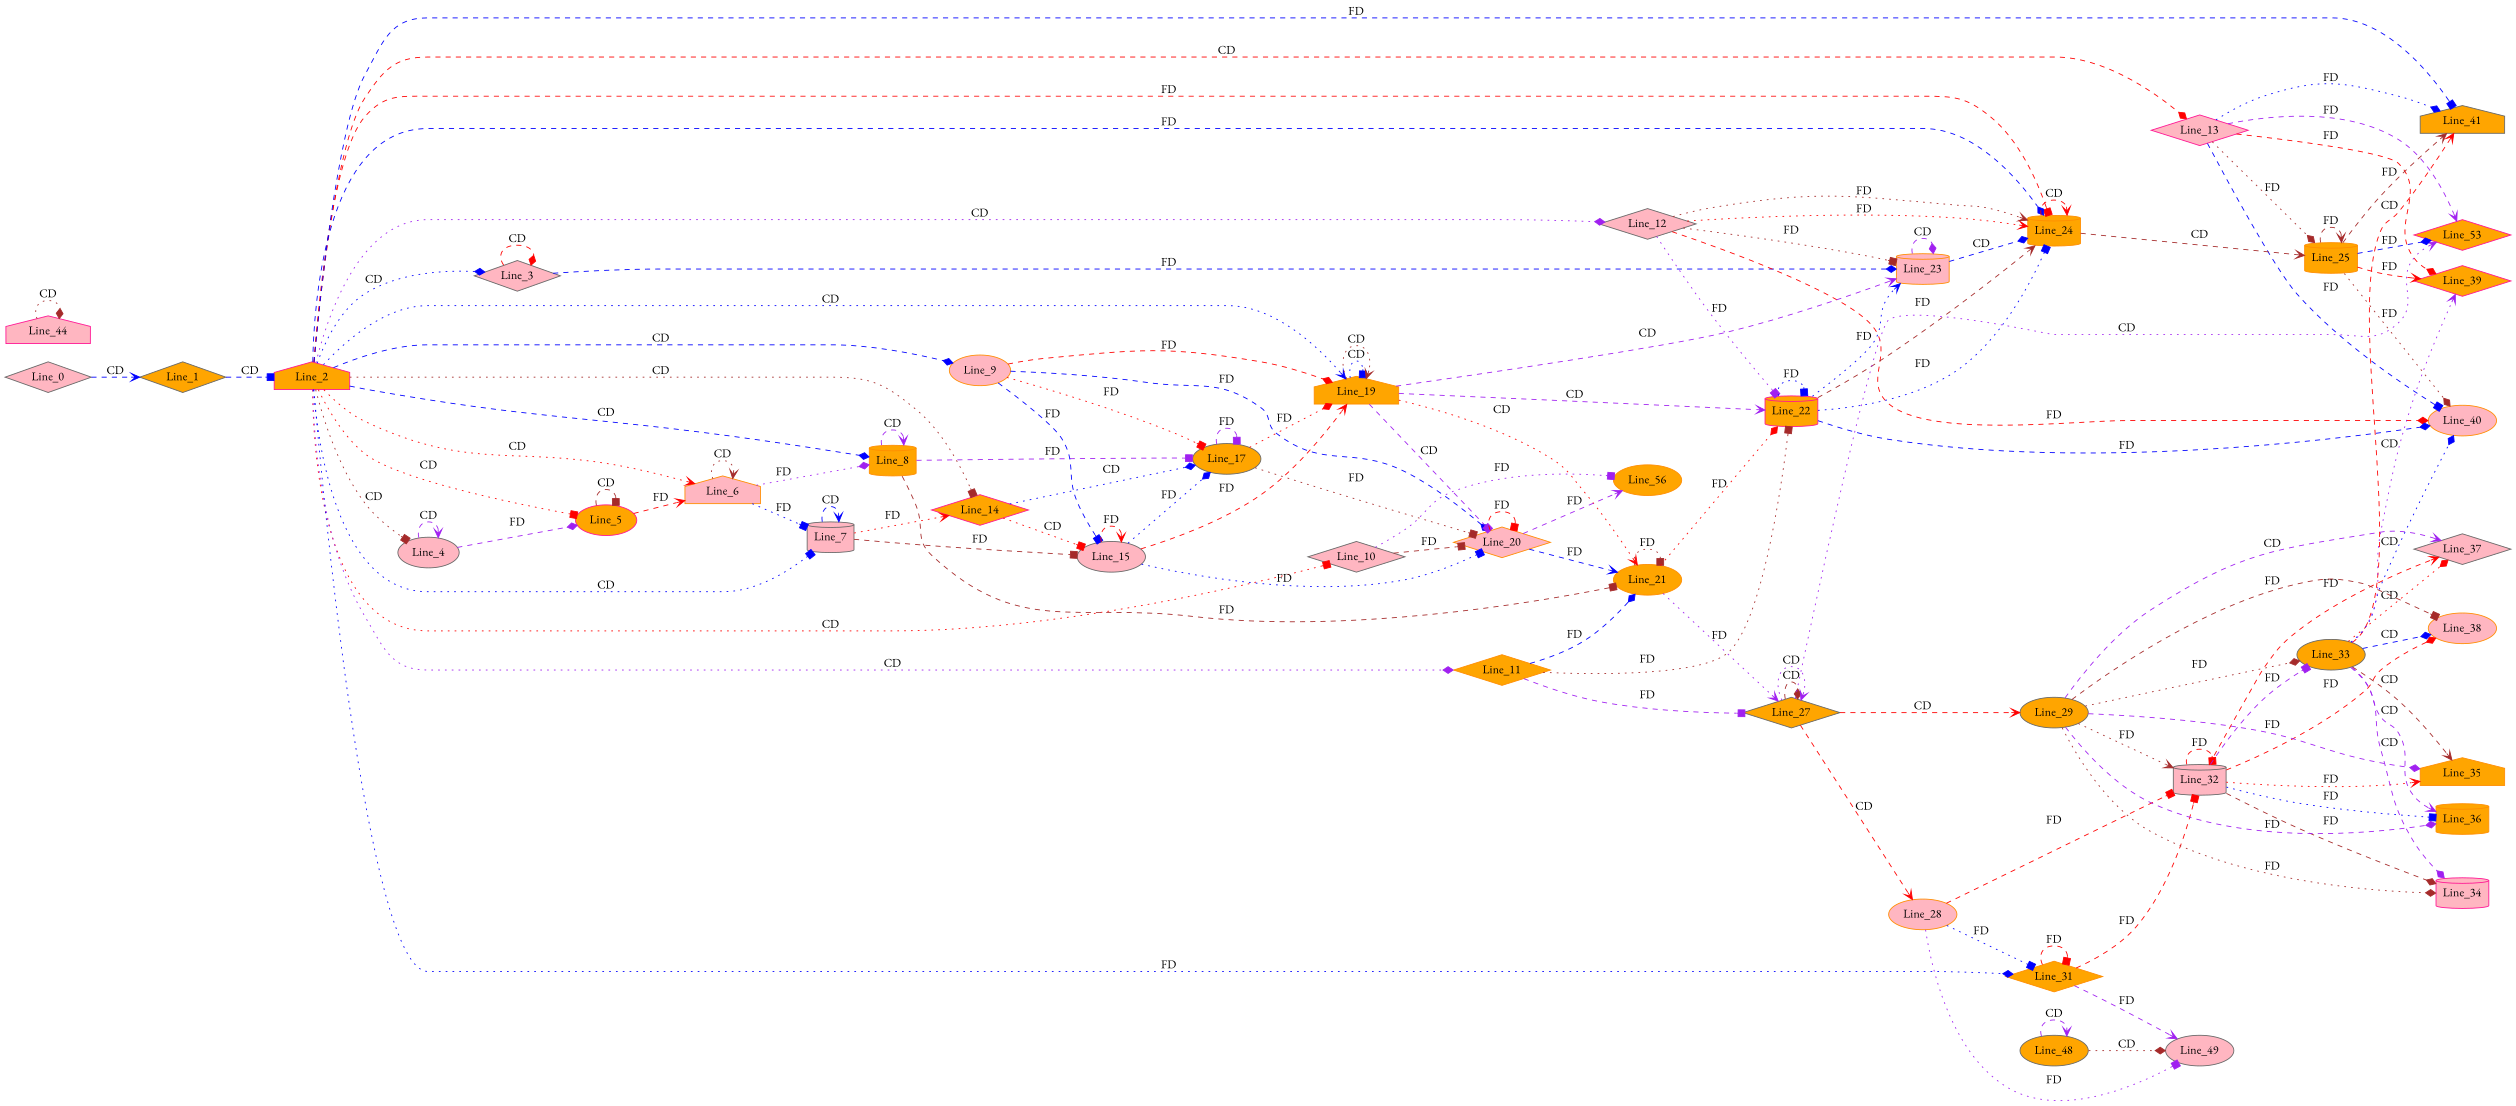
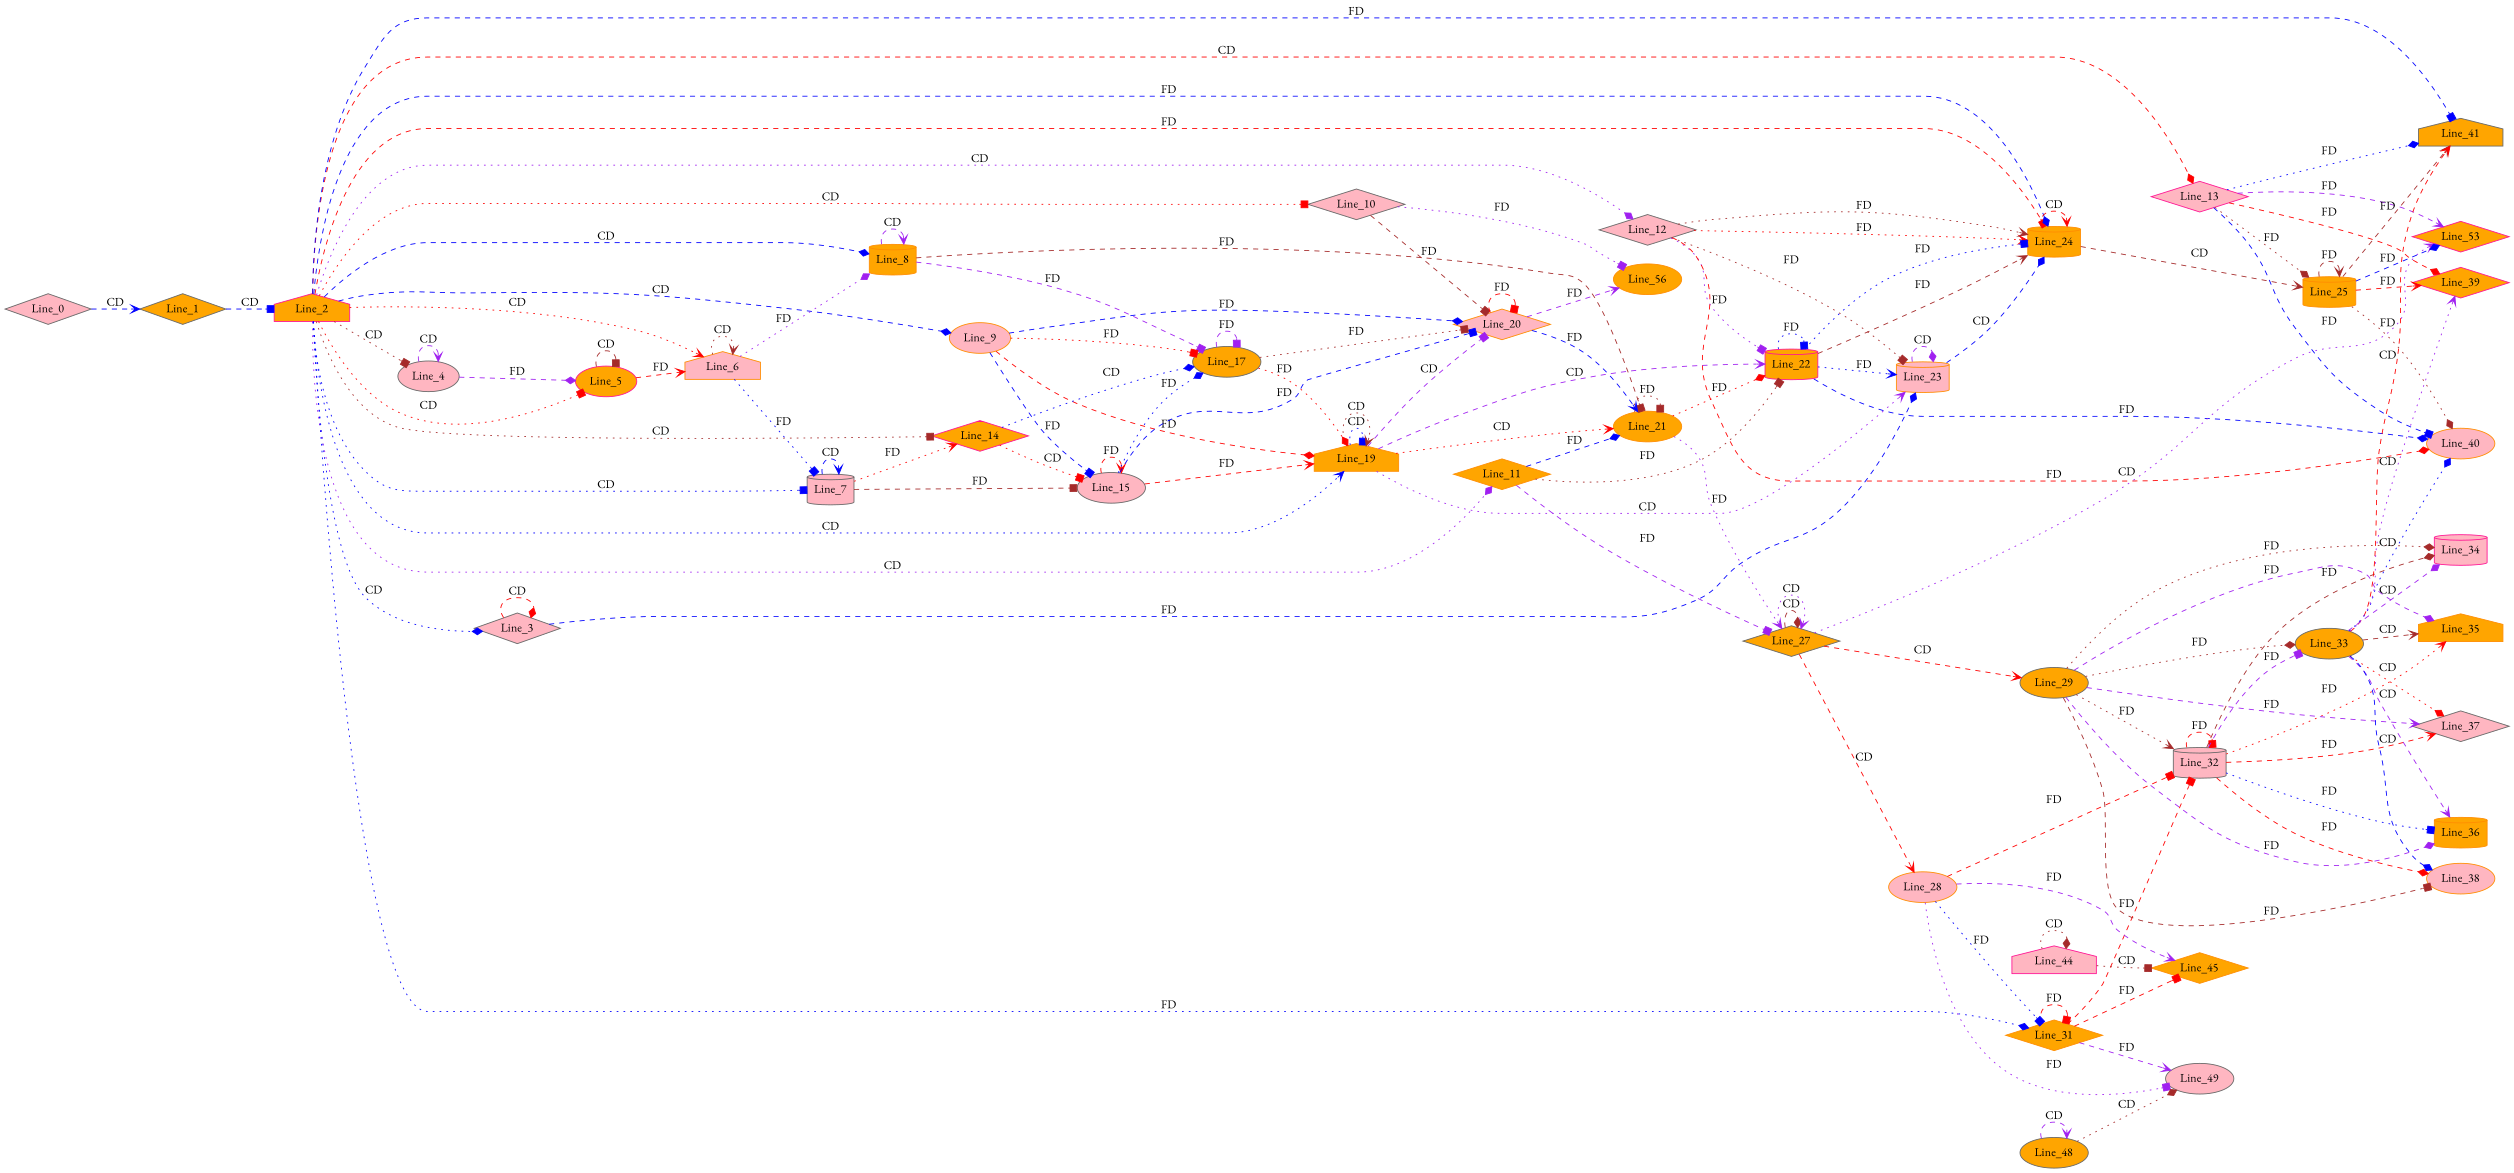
  digraph {
    fontname="EB Garamond"
    rankdir=LR
    node [color=darkorange fillcolor=orange fontname="EB Garamond" shape=diamond style=filled]
    edge [arrowhead=vee color=red fontname="EB Garamond" style=dashed]
    Line_0 [color=gray40 fillcolor=lightpink]
    Line_1 [color=gray40]
    Line_2 [color=deeppink shape=house]
    Line_3 [color=gray40 fillcolor=lightpink]
    Line_4 [color=gray40 fillcolor=lightpink shape=ellipse]
    Line_5 [color=deeppink shape=ellipse]
    Line_6 [fillcolor=lightpink shape=house]
    Line_7 [color=gray40 fillcolor=lightpink shape=cylinder]
    Line_8 [shape=cylinder]
    Line_9 [fillcolor=lightpink shape=ellipse]
    Line_10 [color=gray40 fillcolor=lightpink]
    Line_11
    Line_12 [color=gray40 fillcolor=lightpink]
    Line_13 [color=deeppink fillcolor=lightpink]
    Line_14 [color=deeppink]
    Line_19 [shape=house]
    Line_24 [shape=cylinder]
    Line_31
    Line_41 [color=gray40 shape=house]
    Line_23 [fillcolor=lightpink shape=cylinder]
    Line_15 [color=gray40 fillcolor=lightpink shape=ellipse]
    Line_17 [color=gray40 shape=ellipse]
    Line_21 [shape=ellipse]
    Line_20 [fillcolor=lightpink]
    Line_56 [shape=ellipse]
    Line_22 [color=deeppink shape=cylinder]
    Line_27 [color=gray40]
    Line_40 [fillcolor=lightpink shape=ellipse]
    Line_25 [shape=cylinder]
    Line_39 [color=deeppink]
    Line_53 [color=deeppink]
    Line_32 [color=gray40 fillcolor=lightpink shape=cylinder]
+   Line_45
    Line_49 [color=gray40 fillcolor=lightpink shape=ellipse]
    Line_28 [fillcolor=lightpink shape=ellipse]
    Line_29 [color=gray40 shape=ellipse]
    Line_33 [color=gray40 shape=ellipse]
    Line_34 [color=deeppink fillcolor=lightpink shape=cylinder]
    Line_35 [shape=house]
    Line_36 [shape=cylinder]
    Line_37 [color=gray40 fillcolor=lightpink]
    Line_38 [fillcolor=lightpink shape=ellipse]
    Line_44 [color=deeppink fillcolor=lightpink shape=house]
    Line_48 [color=gray40 shape=ellipse]
    Line_0 -> Line_1 [color=blue label=CD]
    Line_1 -> Line_2 [arrowhead=box color=blue label=CD]
    Line_2 -> Line_3 [arrowhead=diamond color=blue label=CD style=dotted]
    Line_2 -> Line_4 [arrowhead=box color=brown label=CD style=dotted]
    Line_2 -> Line_5 [arrowhead=box label=CD style=dotted]
    Line_2 -> Line_6 [label=CD style=dotted]
    Line_2 -> Line_7 [arrowhead=box color=blue label=CD style=dotted]
    Line_2 -> Line_8 [arrowhead=diamond color=blue label=CD]
    Line_2 -> Line_9 [arrowhead=diamond color=blue label=CD]
    Line_2 -> Line_10 [arrowhead=box label=CD style=dotted]
    Line_2 -> Line_11 [arrowhead=diamond color=purple label=CD style=dotted]
    Line_2 -> Line_12 [arrowhead=diamond color=purple label=CD style=dotted]
    Line_2 -> Line_13 [arrowhead=diamond label=CD]
    Line_2 -> Line_14 [arrowhead=box color=brown label=CD style=dotted]
    Line_2 -> Line_19 [color=blue label=CD style=dotted]
    Line_2 -> Line_24 [arrowhead=box label=FD]
    Line_2 -> Line_24 [arrowhead=diamond color=blue label=FD]
    Line_2 -> Line_31 [arrowhead=diamond color=blue label=FD style=dotted]
    Line_2 -> Line_41 [arrowhead=box color=blue label=FD]
    Line_3 -> Line_3 [arrowhead=diamond label=CD]
    Line_3 -> Line_23 [arrowhead=diamond color=blue label=FD]
    Line_4 -> Line_4 [color=purple label=CD]
    Line_4 -> Line_5 [arrowhead=diamond color=purple label=FD]
    Line_5 -> Line_5 [arrowhead=box color=brown label=CD]
    Line_5 -> Line_6 [label=FD]
    Line_6 -> Line_6 [color=brown label=CD style=dotted]
    Line_6 -> Line_7 [arrowhead=box color=blue label=FD style=dotted]
    Line_6 -> Line_8 [arrowhead=diamond color=purple label=FD style=dotted]
    Line_7 -> Line_7 [color=blue label=CD]
    Line_7 -> Line_14 [label=FD style=dotted]
    Line_7 -> Line_15 [arrowhead=box color=brown label=FD]
    Line_8 -> Line_8 [color=purple label=CD]
    Line_8 -> Line_17 [arrowhead=box color=purple label=FD]
    Line_8 -> Line_21 [arrowhead=box color=brown label=FD]
    Line_9 -> Line_19 [arrowhead=diamond label=FD]
    Line_9 -> Line_15 [arrowhead=box color=blue label=FD]
    Line_9 -> Line_17 [arrowhead=box label=FD style=dotted]
    Line_9 -> Line_20 [arrowhead=diamond color=blue label=FD]
    Line_10 -> Line_20 [arrowhead=box color=brown label=FD]
    Line_10 -> Line_56 [arrowhead=box color=purple label=FD style=dotted]
    Line_11 -> Line_21 [arrowhead=diamond color=blue label=FD]
    Line_11 -> Line_22 [arrowhead=box color=brown label=FD style=dotted]
    Line_11 -> Line_27 [arrowhead=box color=purple label=FD]
    Line_12 -> Line_24 [label=FD style=dotted]
    Line_12 -> Line_24 [color=brown label=FD style=dotted]
    Line_12 -> Line_23 [arrowhead=box color=brown label=FD style=dotted]
    Line_12 -> Line_22 [arrowhead=box color=purple label=FD style=dotted]
    Line_12 -> Line_40 [arrowhead=diamond label=FD]
    Line_13 -> Line_41 [arrowhead=diamond color=blue label=FD style=dotted]
    Line_13 -> Line_40 [arrowhead=box color=blue label=FD]
    Line_13 -> Line_25 [arrowhead=diamond color=brown label=FD style=dotted]
    Line_13 -> Line_39 [arrowhead=diamond label=FD]
    Line_13 -> Line_53 [color=purple label=FD]
    Line_14 -> Line_15 [arrowhead=box label=CD style=dotted]
    Line_14 -> Line_17 [arrowhead=diamond color=blue label=CD style=dotted]
    Line_19 -> Line_19 [arrowhead=box color=blue label=CD style=dotted]
    Line_19 -> Line_19 [color=brown label=CD style=dotted]
-   Line_19 -> Line_23 [color=purple label=CD]
+   Line_19 -> Line_23 [color=purple label=CD style=dotted]
    Line_19 -> Line_21 [label=CD style=dotted]
    Line_19 -> Line_20 [arrowhead=box color=purple label=CD]
    Line_19 -> Line_22 [color=purple label=CD]
    Line_24 -> Line_24 [label=CD]
    Line_24 -> Line_25 [color=brown label=CD]
    Line_31 -> Line_31 [arrowhead=box label=FD]
    Line_31 -> Line_32 [arrowhead=box label=FD]
+   Line_31 -> Line_45 [arrowhead=box label=FD]
    Line_31 -> Line_49 [color=purple label=FD]
    Line_23 -> Line_24 [arrowhead=diamond color=blue label=CD]
    Line_23 -> Line_23 [arrowhead=diamond color=purple label=CD]
    Line_15 -> Line_19 [label=FD]
    Line_15 -> Line_15 [label=FD]
    Line_15 -> Line_17 [arrowhead=diamond color=blue label=FD style=dotted]
-   Line_15 -> Line_20 [arrowhead=box color=blue label=FD style=dotted]
+   Line_15 -> Line_20 [arrowhead=box color=blue label=FD]
    Line_17 -> Line_19 [arrowhead=diamond label=FD style=dotted]
    Line_17 -> Line_17 [arrowhead=box color=purple label=FD]
    Line_17 -> Line_20 [arrowhead=box color=brown label=FD style=dotted]
    Line_21 -> Line_21 [arrowhead=box color=brown label=FD style=dotted]
    Line_21 -> Line_22 [arrowhead=diamond label=FD style=dotted]
    Line_21 -> Line_27 [color=purple label=FD style=dotted]
    Line_20 -> Line_21 [color=blue label=FD]
    Line_20 -> Line_20 [arrowhead=box label=FD]
    Line_20 -> Line_56 [color=purple label=FD]
    Line_22 -> Line_24 [color=brown label=FD]
    Line_22 -> Line_24 [arrowhead=box color=blue label=FD style=dotted]
    Line_22 -> Line_23 [color=blue label=FD style=dotted]
    Line_22 -> Line_22 [arrowhead=box color=blue label=FD style=dotted]
    Line_22 -> Line_40 [arrowhead=diamond color=blue label=FD]
    Line_27 -> Line_27 [arrowhead=diamond color=brown label=CD]
    Line_27 -> Line_27 [color=purple label=CD style=dotted]
    Line_27 -> Line_53 [color=purple label=CD style=dotted]
    Line_27 -> Line_28 [label=CD]
    Line_27 -> Line_29 [label=CD]
    Line_25 -> Line_41 [color=brown label=FD]
    Line_25 -> Line_40 [arrowhead=diamond color=brown label=FD style=dotted]
    Line_25 -> Line_25 [color=brown label=FD]
    Line_25 -> Line_39 [label=FD]
    Line_25 -> Line_53 [arrowhead=diamond color=blue label=FD]
    Line_32 -> Line_32 [arrowhead=box label=FD]
    Line_32 -> Line_33 [arrowhead=box color=purple label=FD]
    Line_32 -> Line_34 [arrowhead=diamond color=brown label=FD]
    Line_32 -> Line_35 [label=FD style=dotted]
    Line_32 -> Line_36 [arrowhead=box color=blue label=FD style=dotted]
    Line_32 -> Line_37 [label=FD]
    Line_32 -> Line_38 [arrowhead=diamond label=FD]
    Line_28 -> Line_31 [arrowhead=box color=blue label=FD style=dotted]
    Line_28 -> Line_32 [arrowhead=box label=FD]
+   Line_28 -> Line_45 [color=purple label=FD]
    Line_28 -> Line_49 [arrowhead=box color=purple label=FD style=dotted]
    Line_29 -> Line_32 [color=brown label=FD style=dotted]
    Line_29 -> Line_33 [arrowhead=diamond color=brown label=FD style=dotted]
    Line_29 -> Line_34 [arrowhead=diamond color=brown label=FD style=dotted]
    Line_29 -> Line_35 [arrowhead=diamond color=purple label=FD]
    Line_29 -> Line_36 [arrowhead=diamond color=purple label=FD]
-   Line_29 -> Line_37 [color=purple label=CD]
+   Line_29 -> Line_37 [color=purple label=FD]
    Line_29 -> Line_38 [arrowhead=box color=brown label=FD]
    Line_33 -> Line_41 [label=CD]
    Line_33 -> Line_40 [arrowhead=diamond color=blue label=CD style=dotted]
    Line_33 -> Line_39 [color=purple label=CD style=dotted]
    Line_33 -> Line_34 [arrowhead=diamond color=purple label=CD]
    Line_33 -> Line_35 [color=brown label=CD]
    Line_33 -> Line_36 [color=purple label=CD]
    Line_33 -> Line_37 [arrowhead=diamond label=CD style=dotted]
    Line_33 -> Line_38 [arrowhead=diamond color=blue label=CD]
+   Line_44 -> Line_45 [arrowhead=box color=brown label=CD style=dotted]
    Line_44 -> Line_44 [arrowhead=diamond color=brown label=CD style=dotted]
    Line_48 -> Line_49 [arrowhead=diamond color=brown label=CD style=dotted]
    Line_48 -> Line_48 [color=purple label=CD]
  }
